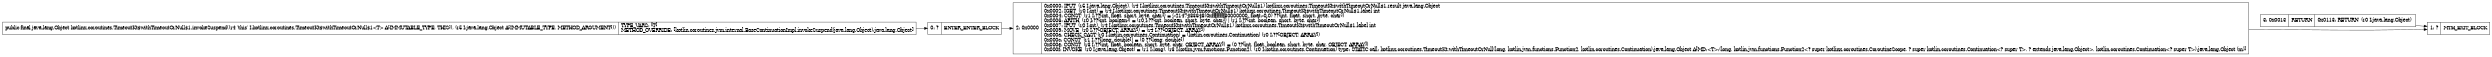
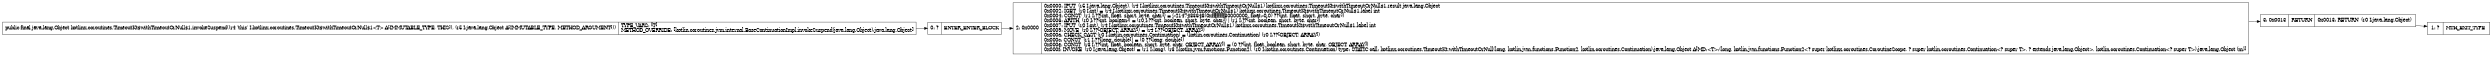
  digraph {
    rankdir=LR
    node [shape=record]
    n1 [label="{0\:\ ?|ENTER_ENTER_BLOCK\l}"]
    n2 [label="{2\:\ 0x0000|0x0000: IPUT  (r5 I:java.lang.Object), (r4 I:kotlinx.coroutines.TimeoutKt$withTimeoutOrNull$1) kotlinx.coroutines.TimeoutKt$withTimeoutOrNull$1.result java.lang.Object \l0x0002: IGET  (r0 I:int) = (r4 I:kotlinx.coroutines.TimeoutKt$withTimeoutOrNull$1) kotlinx.coroutines.TimeoutKt$withTimeoutOrNull$1.label int \l0x0004: CONST  (r1 I:??[int, float, short, byte, char]) = (\-2147483648(0xffffffff80000000, float:\-0.0) ??[int, float, short, byte, char]) \l0x0006: ARITH  (r0 I:??[int, boolean]) = (r0 I:??[int, boolean, short, byte, char]) \| (r1 I:??[int, boolean, short, byte, char]) \l0x0007: IPUT  (r0 I:int), (r4 I:kotlinx.coroutines.TimeoutKt$withTimeoutOrNull$1) kotlinx.coroutines.TimeoutKt$withTimeoutOrNull$1.label int \l0x0009: MOVE  (r0 I:??[OBJECT, ARRAY]) = (r4 I:??[OBJECT, ARRAY]) \l0x000a: CHECK_CAST (r0 I:kotlin.coroutines.Continuation) = (kotlin.coroutines.Continuation) (r0 I:??[OBJECT, ARRAY]) \l0x000c: CONST  (r1 I:??[long, double]) = (0 ??[long, double]) \l0x000e: CONST  (r3 I:??[int, float, boolean, short, byte, char, OBJECT, ARRAY]) = (0 ??[int, float, boolean, short, byte, char, OBJECT, ARRAY]) \l0x000f: INVOKE  (r0 I:java.lang.Object) = (r1 I:long), (r3 I:kotlin.jvm.functions.Function2), (r0 I:kotlin.coroutines.Continuation) type: STATIC call: kotlinx.coroutines.TimeoutKt.withTimeoutOrNull(long, kotlin.jvm.functions.Function2, kotlin.coroutines.Continuation):java.lang.Object A[MD:\<T\>:(long, kotlin.jvm.functions.Function2\<? super kotlinx.coroutines.CoroutineScope, ? super kotlin.coroutines.Continuation\<? super T\>, ? extends java.lang.Object\>, kotlin.coroutines.Continuation\<? super T\>):java.lang.Object (m)]\l}"]
-   n3 [label="{3\:\ 0x0013|RETURN\l|0x0113: RETURN  (r0 I:java.lang.Object) \l}"]
-   n4 [label="{1\:\ ?|MTH_EXIT_BLOCK\l}"]
+   n3 [label="{3\:\ 0x0013|RETURN\l|0x0013: RETURN  (r0 I:java.lang.Object) \l}"]
+   n4 [label="{1\:\ ?|MTH_EXIT_TYPE\l}"]
    n5 [label="{public final java.lang.Object kotlinx.coroutines.TimeoutKt$withTimeoutOrNull$1.invokeSuspend((r4 'this' I:kotlinx.coroutines.TimeoutKt$withTimeoutOrNull$1\<T\> A[IMMUTABLE_TYPE, THIS]), (r5 I:java.lang.Object A[IMMUTABLE_TYPE, METHOD_ARGUMENT]))  | TYPE_VARS: [T]\lMETHOD_OVERRIDE: [kotlin.coroutines.jvm.internal.BaseContinuationImpl.invokeSuspend(java.lang.Object):java.lang.Object]\l}"]
    n1 -> n2
-   n2 -> n4
+   n2 -> n3
    n3 -> n4
    n5 -> n1
  }
